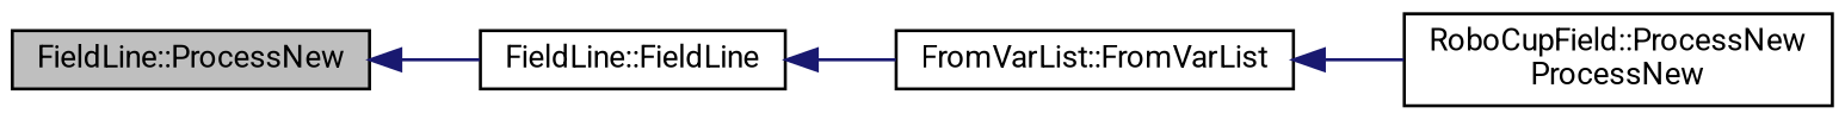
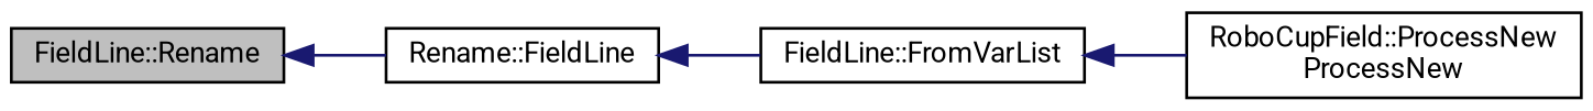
  digraph {
    fontname=Roboto
    rankdir=LR
    node [color=black fillcolor=white fontname=Roboto fontsize=10 shape=record style=filled]
    edge [color=midnightblue dir=back fontname=Roboto fontsize=10 labelfontname=Helvetica labelfontsize=10 style=solid]
-   n1 [fillcolor=grey75 fontcolor=black height=0.2 label="FieldLine::ProcessNew" width=0.4]
-   n2 [height=0.2 label="FieldLine::FieldLine" width=0.4]
-   n3 [height=0.2 label="FromVarList::FromVarList" width=0.4]
+   n1 [fillcolor=grey75 fontcolor=black height=0.2 label="FieldLine::Rename" width=0.4]
+   n2 [height=0.2 label="Rename::FieldLine" width=0.4]
+   n3 [height=0.2 label="FieldLine::FromVarList" width=0.4]
    n4 [height=0.2 label="RoboCupField::ProcessNew\lProcessNew" width=0.4]
    n1 -> n2
    n2 -> n3
    n3 -> n4
  }
